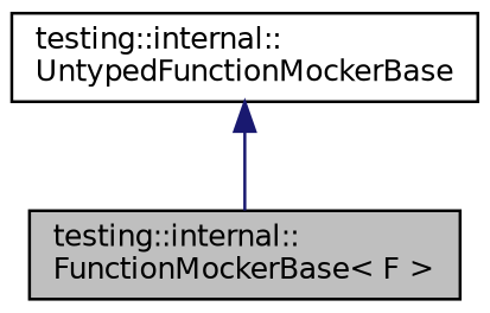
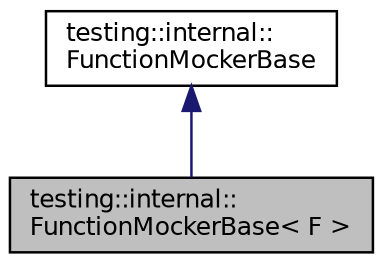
  digraph {
    node [color=black fontname=Helvetica fontsize=10 shape=record style=filled]
    n1 [fillcolor=grey75 fontcolor=black height=0.2 label="testing::internal::\lFunctionMockerBase\< F \>" width=0.4]
-   n2 [fillcolor=white height=0.2 label="testing::internal::\lUntypedFunctionMockerBase" width=0.4]
+   n2 [fillcolor=white height=0.2 label="testing::internal::\lFunctionMockerBase" width=0.4]
    n2 -> n1 [color=midnightblue dir=back fontname=Helvetica fontsize=10 labelfontname=Helvetica labelfontsize=10 style=solid]
  }
